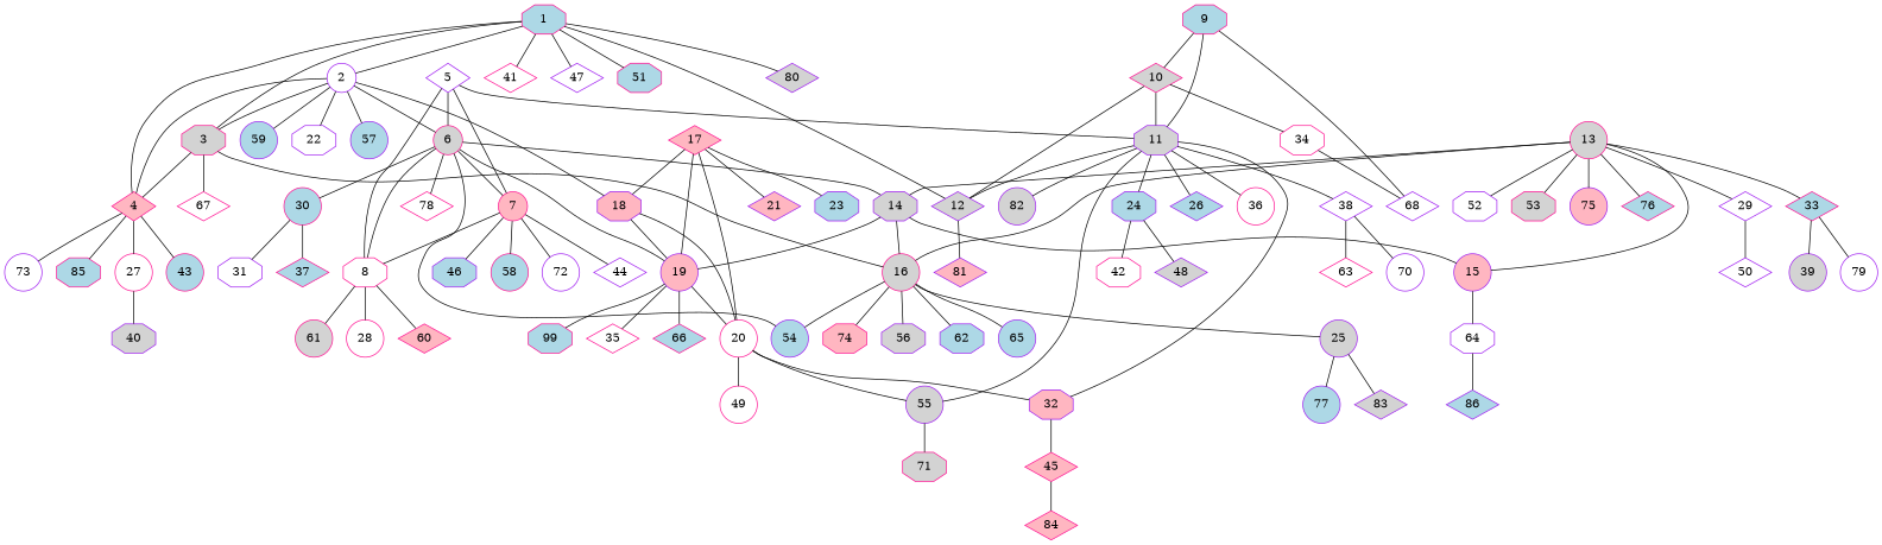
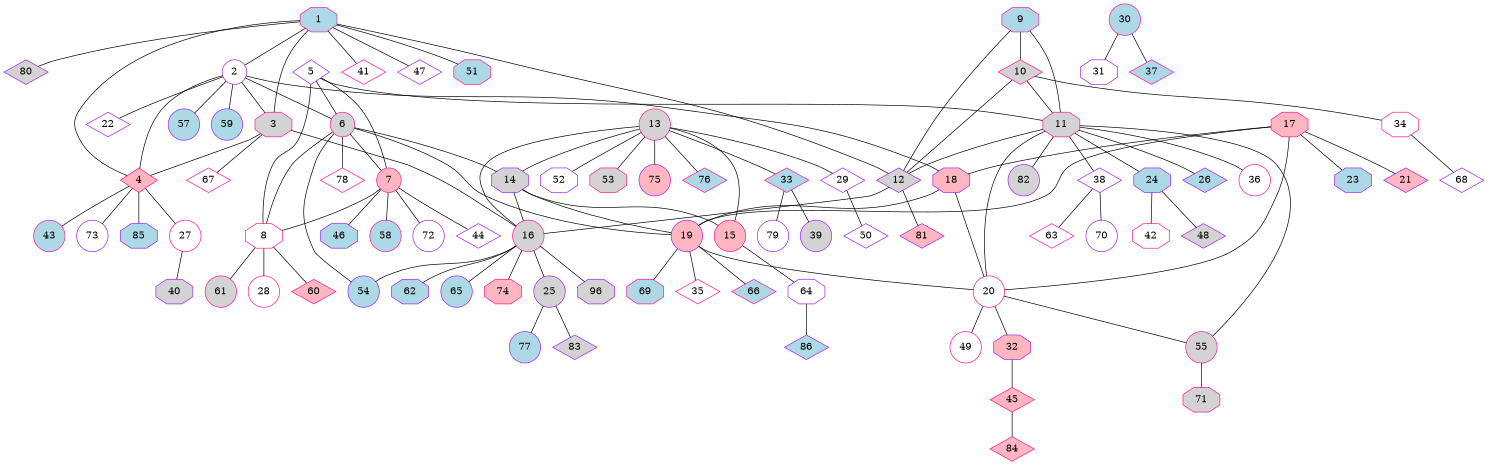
  graph {
    node [color=deeppink fillcolor=white shape=circle style=filled]
    1 [fillcolor=lightblue shape=octagon]
    2 [color=purple]
    3 [fillcolor=lightgrey shape=octagon]
    4 [fillcolor=lightpink shape=diamond]
    12 [color=purple fillcolor=lightgrey shape=diamond]
    41 [shape=diamond]
    47 [color=purple shape=diamond]
    51 [fillcolor=lightblue shape=octagon]
    80 [color=purple fillcolor=lightgrey shape=diamond]
    6 [fillcolor=lightgrey]
    18 [color=purple fillcolor=lightpink shape=octagon]
-   22 [color=purple shape=octagon]
+   22 [color=purple shape=diamond]
    57 [color=purple fillcolor=lightblue]
    59 [color=purple fillcolor=lightblue]
    16 [fillcolor=lightgrey]
    67 [shape=diamond]
    27
    43 [fillcolor=lightblue]
    73 [color=purple]
-   85 [fillcolor=lightblue shape=octagon]
+   85 [color=purple fillcolor=lightblue shape=octagon]
    81 [color=purple fillcolor=lightpink shape=diamond]
    7 [fillcolor=lightpink]
    8 [shape=octagon]
    14 [color=purple fillcolor=lightgrey shape=octagon]
    19 [color=purple fillcolor=lightpink]
    30 [fillcolor=lightblue]
    54 [color=purple fillcolor=lightblue]
    78 [shape=diamond]
    20
    25 [color=purple fillcolor=lightgrey]
-   56 [color=purple fillcolor=lightgrey shape=octagon]
+   56 [color=purple fillcolor=lightgrey shape=octagon label=96]
    62 [color=purple fillcolor=lightblue shape=octagon]
    65 [color=purple fillcolor=lightblue]
    74 [fillcolor=lightpink shape=octagon]
    40 [color=purple fillcolor=lightgrey shape=octagon]
    5 [color=purple shape=diamond]
-   11 [color=purple fillcolor=lightgrey shape=octagon]
+   11 [fillcolor=lightgrey shape=octagon]
    44 [color=purple shape=diamond]
    46 [color=purple fillcolor=lightblue shape=octagon]
    58 [fillcolor=lightblue]
    72 [color=purple]
    28
    60 [fillcolor=lightpink shape=diamond]
    61 [fillcolor=lightgrey]
    24 [color=purple fillcolor=lightblue shape=octagon]
    26 [color=purple fillcolor=lightblue shape=diamond]
    36
    38 [color=purple shape=diamond]
-   55 [color=purple fillcolor=lightgrey]
+   55 [fillcolor=lightgrey]
    82 [color=purple fillcolor=lightgrey]
-   15 [color=purple fillcolor=lightpink]
+   15 [fillcolor=lightpink]
    35 [shape=diamond]
    66 [fillcolor=lightblue shape=diamond]
-   69 [fillcolor=lightblue shape=octagon label=99]
+   69 [fillcolor=lightblue shape=octagon]
    31 [color=purple shape=octagon]
    37 [fillcolor=lightblue shape=diamond]
    9 [fillcolor=lightblue shape=octagon]
    10 [fillcolor=lightgrey shape=diamond]
    34 [shape=octagon]
    68 [color=purple shape=diamond]
    32 [color=purple fillcolor=lightpink shape=octagon]
    49
    42 [shape=octagon]
    48 [color=purple fillcolor=lightgrey shape=diamond]
    63 [shape=diamond]
    70 [color=purple]
    71 [fillcolor=lightgrey shape=octagon]
    13 [fillcolor=lightgrey]
    29 [color=purple shape=diamond]
    33 [fillcolor=lightblue shape=diamond]
    52 [color=purple shape=octagon]
    53 [fillcolor=lightgrey shape=octagon]
    75 [color=purple fillcolor=lightpink]
    76 [fillcolor=lightblue shape=diamond]
    64 [color=purple shape=octagon]
    50 [color=purple shape=diamond]
    39 [color=purple fillcolor=lightgrey]
    79 [color=purple]
    86 [color=purple fillcolor=lightblue shape=diamond]
    77 [color=purple fillcolor=lightblue]
    83 [color=purple fillcolor=lightgrey shape=diamond]
-   17 [fillcolor=lightpink shape=diamond]
+   17 [fillcolor=lightpink shape=octagon]
    21 [color=purple fillcolor=lightpink shape=diamond]
    23 [color=purple fillcolor=lightblue shape=octagon]
    45 [fillcolor=lightpink shape=diamond]
    84 [fillcolor=lightpink shape=diamond]
    1 -- 2
    1 -- 3
    1 -- 4
    1 -- 12
    1 -- 41
    1 -- 47
    1 -- 51
    1 -- 80
    2 -- 3
    2 -- 4
    2 -- 6
    2 -- 18
    2 -- 22
    2 -- 57
    2 -- 59
    3 -- 4
    3 -- 16
    3 -- 67
    4 -- 27
    4 -- 43
    4 -- 73
    4 -- 85
+   12 -- 16
    12 -- 81
    6 -- 7
    6 -- 8
    6 -- 14
    6 -- 19
-   6 -- 30
    6 -- 54
    6 -- 78
    18 -- 19
    18 -- 20
    16 -- 54
    16 -- 25
    16 -- 56
    16 -- 62
    16 -- 65
    16 -- 74
    27 -- 40
    7 -- 8
    7 -- 44
    7 -- 46
    7 -- 58
    7 -- 72
    8 -- 28
    8 -- 60
    8 -- 61
    14 -- 16
    14 -- 19
    14 -- 15
    19 -- 20
    19 -- 35
    19 -- 66
    19 -- 69
    30 -- 31
    30 -- 37
    20 -- 55
    20 -- 32
    20 -- 49
    25 -- 77
    25 -- 83
    5 -- 6
    5 -- 7
    5 -- 8
    5 -- 11
    11 -- 12
-   11 -- 32
+   11 -- 20
    11 -- 24
    11 -- 26
    11 -- 36
    11 -- 38
    11 -- 55
    11 -- 82
    24 -- 42
    24 -- 48
    38 -- 63
    38 -- 70
    55 -- 71
    15 -- 64
-   9 -- 68
+   9 -- 12
    9 -- 11
    9 -- 10
    10 -- 12
    10 -- 11
    10 -- 34
    34 -- 68
    32 -- 45
    13 -- 16
    13 -- 14
    13 -- 15
    13 -- 29
    13 -- 33
    13 -- 52
    13 -- 53
    13 -- 75
    13 -- 76
    29 -- 50
    33 -- 39
    33 -- 79
    64 -- 86
    17 -- 18
    17 -- 19
    17 -- 20
    17 -- 21
    17 -- 23
    45 -- 84
  }
